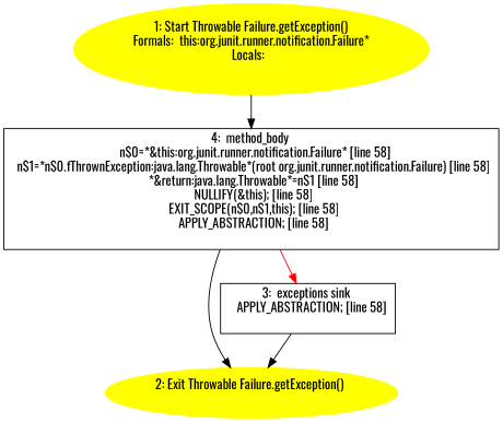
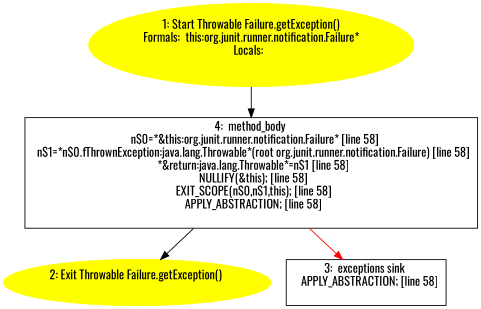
  digraph {
    fontname=Oswald
    node [fontname=Oswald]
    edge [fontname=Oswald]
    n1 [color=yellow label="1: Start Throwable Failure.getException()\nFormals:  this:org.junit.runner.notification.Failure*\nLocals:  \n  " style=filled]
    n2 [label="4:  method_body \n   n$0=*&this:org.junit.runner.notification.Failure* [line 58]\n  n$1=*n$0.fThrownException:java.lang.Throwable*(root org.junit.runner.notification.Failure) [line 58]\n  *&return:java.lang.Throwable*=n$1 [line 58]\n  NULLIFY(&this); [line 58]\n  EXIT_SCOPE(n$0,n$1,this); [line 58]\n  APPLY_ABSTRACTION; [line 58]\n " shape=box]
    n3 [color=yellow label="2: Exit Throwable Failure.getException() \n  " style=filled]
    n4 [label="3:  exceptions sink \n   APPLY_ABSTRACTION; [line 58]\n " shape=box]
    n1 -> n2
    n2 -> n3
    n2 -> n4 [color=red]
-   n4 -> n3
  }
